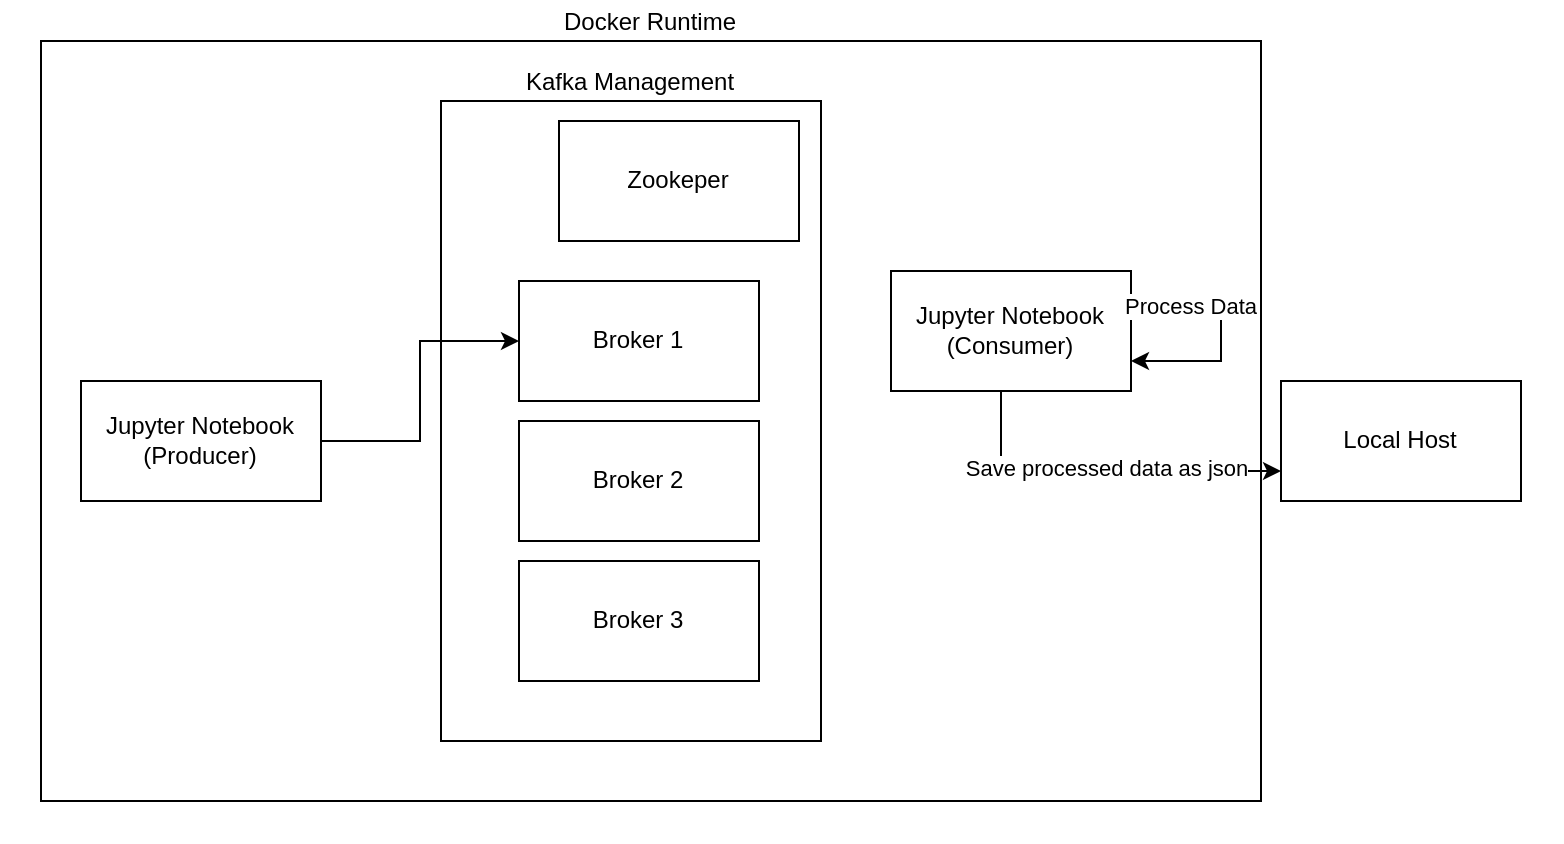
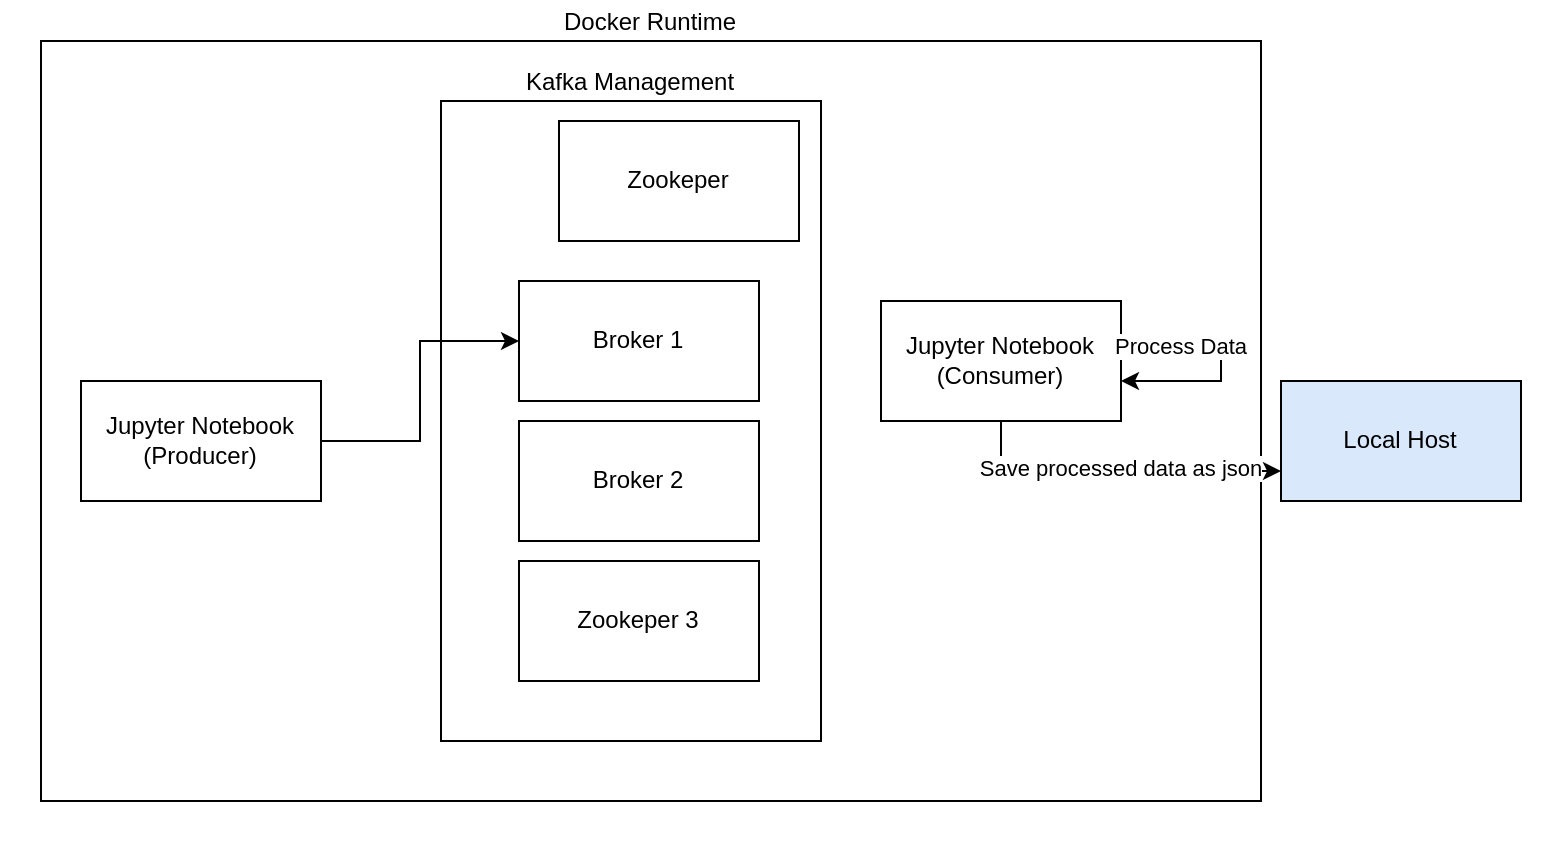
  <mxCell id="0" />
  <mxCell id="1" parent="0" />
  <mxCell id="2" value="Docker Runtime" style="rounded=0;whiteSpace=wrap;html=1;labelPosition=center;verticalLabelPosition=top;align=center;verticalAlign=bottom;" vertex="1" parent="1"><mxGeometry x="20" y="20" width="610" height="380" as="geometry" /></mxCell>
  <mxCell id="3" value="Kafka Management" style="rounded=0;whiteSpace=wrap;html=1;labelPosition=center;verticalLabelPosition=top;align=center;verticalAlign=bottom;" vertex="1" parent="1"><mxGeometry x="220" y="50" width="190" height="320" as="geometry" /></mxCell>
  <mxCell id="4" style="edgeStyle=orthogonalEdgeStyle;rounded=0;orthogonalLoop=1;jettySize=auto;html=1;" edge="1" parent="1" source="5" target="10"><mxGeometry relative="1" as="geometry" /></mxCell>
  <mxCell id="5" value="Jupyter Notebook (Producer)" style="rounded=0;whiteSpace=wrap;html=1;labelPosition=center;verticalLabelPosition=middle;align=center;verticalAlign=middle;" vertex="1" parent="1"><mxGeometry x="40" y="190" width="120" height="60" as="geometry" /></mxCell>
  <mxCell id="6" style="edgeStyle=orthogonalEdgeStyle;rounded=0;orthogonalLoop=1;jettySize=auto;html=1;entryX=0;entryY=0.75;entryDx=0;entryDy=0;" edge="1" parent="1" source="8" target="13"><mxGeometry relative="1" as="geometry"><Array as="points"><mxPoint x="500" y="235" /></Array></mxGeometry></mxCell>
  <mxCell id="7" value="Save processed data as json" style="edgeLabel;html=1;align=center;verticalAlign=middle;resizable=0;points=[];" vertex="1" connectable="0" parent="6"><mxGeometry x="0.018" y="2" relative="1" as="geometry"><mxPoint as="offset" /></mxGeometry></mxCell>
- <mxCell id="8" value="Jupyter Notebook (Consumer)" style="rounded=0;whiteSpace=wrap;html=1;labelPosition=center;verticalLabelPosition=middle;align=center;verticalAlign=middle;" vertex="1" parent="1"><mxGeometry x="445" y="135" width="120" height="60" as="geometry" /></mxCell>
+ <mxCell id="8" value="Jupyter Notebook (Consumer)" style="rounded=0;whiteSpace=wrap;html=1;labelPosition=center;verticalLabelPosition=middle;align=center;verticalAlign=middle;" vertex="1" parent="1"><mxGeometry x="440" y="150" width="120" height="60" as="geometry" /></mxCell>
  <mxCell id="9" value="Zookeper" style="rounded=0;whiteSpace=wrap;html=1;labelPosition=center;verticalLabelPosition=middle;align=center;verticalAlign=middle;" vertex="1" parent="1"><mxGeometry x="279" y="60" width="120" height="60" as="geometry" /></mxCell>
  <mxCell id="10" value="Broker 1" style="rounded=0;whiteSpace=wrap;html=1;labelPosition=center;verticalLabelPosition=middle;align=center;verticalAlign=middle;" vertex="1" parent="1"><mxGeometry x="259" y="140" width="120" height="60" as="geometry" /></mxCell>
  <mxCell id="11" value="Broker 2" style="rounded=0;whiteSpace=wrap;html=1;labelPosition=center;verticalLabelPosition=middle;align=center;verticalAlign=middle;" vertex="1" parent="1"><mxGeometry x="259" y="210" width="120" height="60" as="geometry" /></mxCell>
- <mxCell id="12" value="Broker 3" style="rounded=0;whiteSpace=wrap;html=1;labelPosition=center;verticalLabelPosition=middle;align=center;verticalAlign=middle;" vertex="1" parent="1"><mxGeometry x="259" y="280" width="120" height="60" as="geometry" /></mxCell>
- <mxCell id="13" value="Local Host" style="rounded=0;whiteSpace=wrap;html=1;" vertex="1" parent="1"><mxGeometry x="640" y="190" width="120" height="60" as="geometry" /></mxCell>
+ <mxCell id="12" value="Zookeper 3" style="rounded=0;whiteSpace=wrap;html=1;labelPosition=center;verticalLabelPosition=middle;align=center;verticalAlign=middle;" vertex="1" parent="1"><mxGeometry x="259" y="280" width="120" height="60" as="geometry" /></mxCell>
+ <mxCell id="13" value="Local Host" style="rounded=0;whiteSpace=wrap;html=1;fillColor=#dae8fc;" vertex="1" parent="1"><mxGeometry x="640" y="190" width="120" height="60" as="geometry" /></mxCell>
  <mxCell id="14" style="edgeStyle=orthogonalEdgeStyle;rounded=0;orthogonalLoop=1;jettySize=auto;html=1;" edge="1" parent="1" source="8" target="8"><mxGeometry relative="1" as="geometry"><Array as="points"><mxPoint x="610" y="180" /></Array></mxGeometry></mxCell>
  <mxCell id="15" value="Process Data" style="edgeLabel;html=1;align=center;verticalAlign=middle;resizable=0;points=[];" vertex="1" connectable="0" parent="14"><mxGeometry x="-0.517" y="-2" relative="1" as="geometry"><mxPoint as="offset" /></mxGeometry></mxCell>
